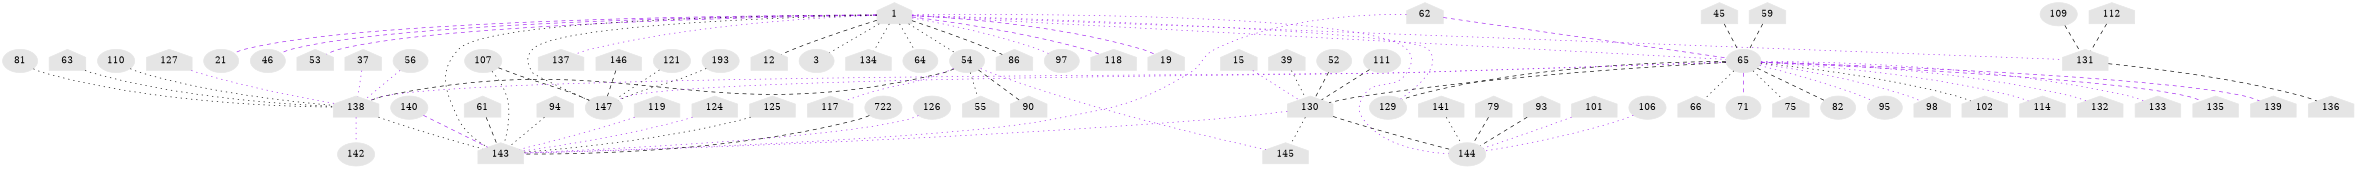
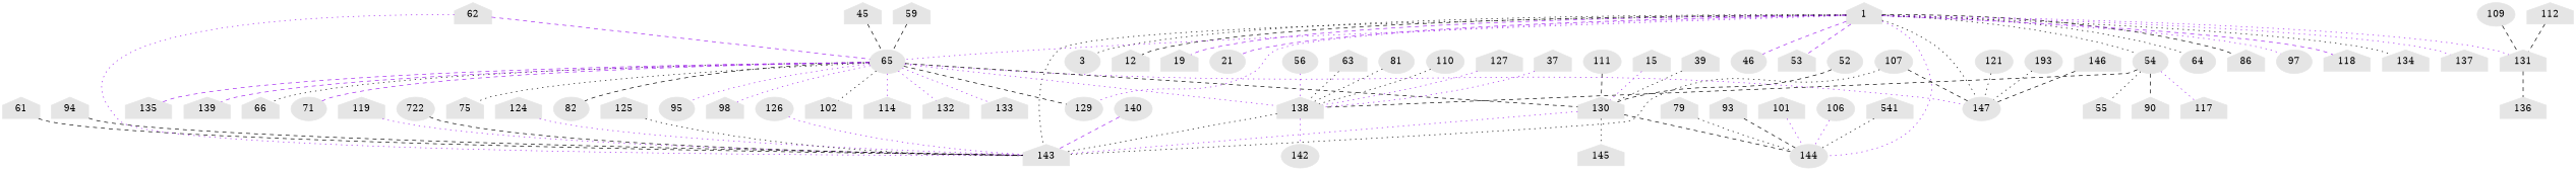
  graph {
    node [color=gray90 shape=house style=filled]
    edge [color=black style=dotted]
    3 [shape=ellipse]
    1
    12
    19
    21 [shape=ellipse]
    46 [shape=ellipse]
    53
    54 [shape=ellipse super="+43"]
    64 [shape=ellipse]
    65 [shape=ellipse super="+32+9"]
    86 [super="+84"]
    97 [shape=ellipse super="+89"]
    118
    129 [shape=ellipse super="+77"]
    131 [super="+96+78+99"]
    134 [super="+100"]
    137
    143 [super="+50+128+29+115"]
    144 [shape=ellipse super="+113"]
    147 [shape=ellipse super="+88+35+49+68+91+92"]
    138 [super="+105+108+44+120+116"]
    55
    90
    117 [super="+87"]
    145
    130 [super="+11"]
    66
    71 [shape=ellipse super="+25"]
    75
    82 [shape=ellipse super="+27+31"]
    95 [shape=ellipse]
    98 [super="+76"]
    102
    114
    132
    133
    135
    139 [super="+38+85"]
    136
    15 [super="+14"]
    142 [shape=ellipse]
    37
    39
    45
    52 [shape=ellipse]
    56 [shape=ellipse]
    59 [super="+42"]
    61
    62
    63
    79
    81 [shape=ellipse]
    93
    94
    101
    106 [shape=ellipse]
    107 [shape=ellipse]
    109 [shape=ellipse]
    110 [shape=ellipse]
    111 [shape=ellipse]
    112
    119
    121 [shape=ellipse]
    n64 [label=722 shape=ellipse]
    n65 [label=193 shape=ellipse]
    124 [super="+104"]
    125
    126 [shape=ellipse super="+70"]
    127
    140 [shape=ellipse]
-   141
+   141 [label=541]
    146
    1 -- 3
    1 -- 12 [style=dashed]
    1 -- 19 [color=purple style=dashed]
    1 -- 21 [color=purple style=dashed]
    1 -- 46 [color=purple style=dashed]
    1 -- 53 [color=purple style=dashed]
    1 -- 54 [weight=2]
    1 -- 64
    1 -- 65 [color=purple]
    1 -- 86 [style=dashed]
    1 -- 97 [color=purple]
    1 -- 118 [color=purple style=dashed]
    1 -- 129 [color=purple]
    1 -- 131 [color=purple]
    1 -- 134
    1 -- 137 [color=purple]
    1 -- 143 [weight=4]
    1 -- 144 [color=purple weight=2]
    1 -- 147
    54 -- 138 [style=dashed]
    54 -- 55
    54 -- 90 [style=dashed]
    54 -- 117 [color=purple]
-   54 -- 145 [color=purple]
    65 -- 129 [style=dashed]
    65 -- 147 [color=purple]
    65 -- 138 [color=purple weight=3]
    65 -- 130 [style=dashed weight=2]
    65 -- 66
    65 -- 71 [color=purple style=dashed]
    65 -- 75
    65 -- 82 [style=dashed]
    65 -- 95 [color=purple]
    65 -- 98 [color=purple]
    65 -- 102
    65 -- 114 [color=purple]
    65 -- 132 [color=purple]
    65 -- 133 [color=purple]
    65 -- 135 [color=purple style=dashed]
    65 -- 139 [color=purple style=dashed]
    131 -- 136 [style=dashed]
    138 -- 143 [weight=3]
    138 -- 142 [color=purple]
    130 -- 143 [color=purple]
    130 -- 144 [style=dashed]
    130 -- 145
    15 -- 130 [color=purple]
    37 -- 138 [color=purple]
    39 -- 130
    45 -- 65 [style=dashed]
    52 -- 130 [style=dashed]
    56 -- 138 [color=purple]
    59 -- 65 [style=dashed]
    61 -- 143 [style=dashed]
    62 -- 65 [color=purple style=dashed]
    62 -- 143 [color=purple]
    63 -- 138
-   79 -- 144 [style=dashed]
+   79 -- 144
    81 -- 138
    93 -- 144 [style=dashed]
-   94 -- 143
+   94 -- 143 [style=dashed]
    101 -- 144 [color=purple]
    106 -- 144 [color=purple]
    107 -- 143
    107 -- 147 [style=dashed]
    109 -- 131 [style=dashed]
    110 -- 138
    111 -- 130 [style=dashed]
    112 -- 131 [style=dashed]
    119 -- 143 [color=purple]
    121 -- 147
    n64 -- 143 [style=dashed]
    n65 -- 147
    124 -- 143 [color=purple]
    125 -- 143
    126 -- 143 [color=purple]
    127 -- 138 [color=purple]
    140 -- 143 [color=purple style=dashed]
    141 -- 144
    146 -- 147 [style=dashed]
  }
